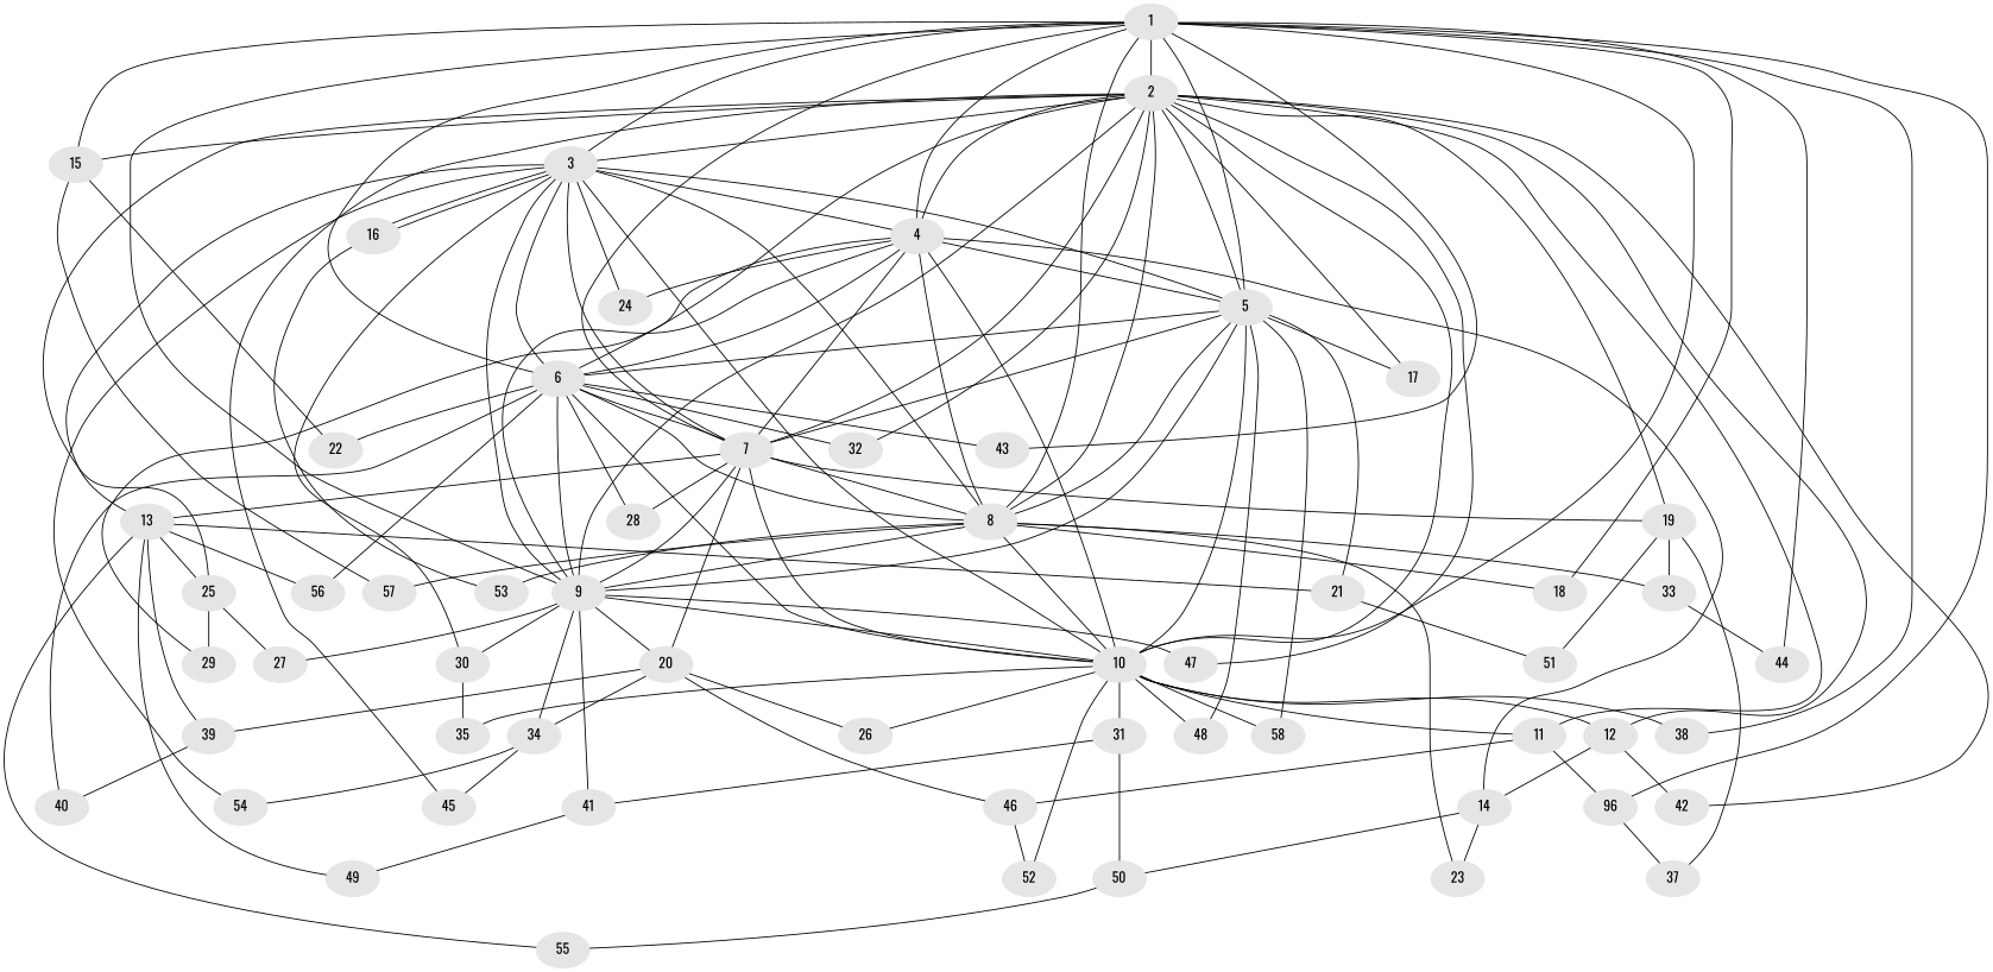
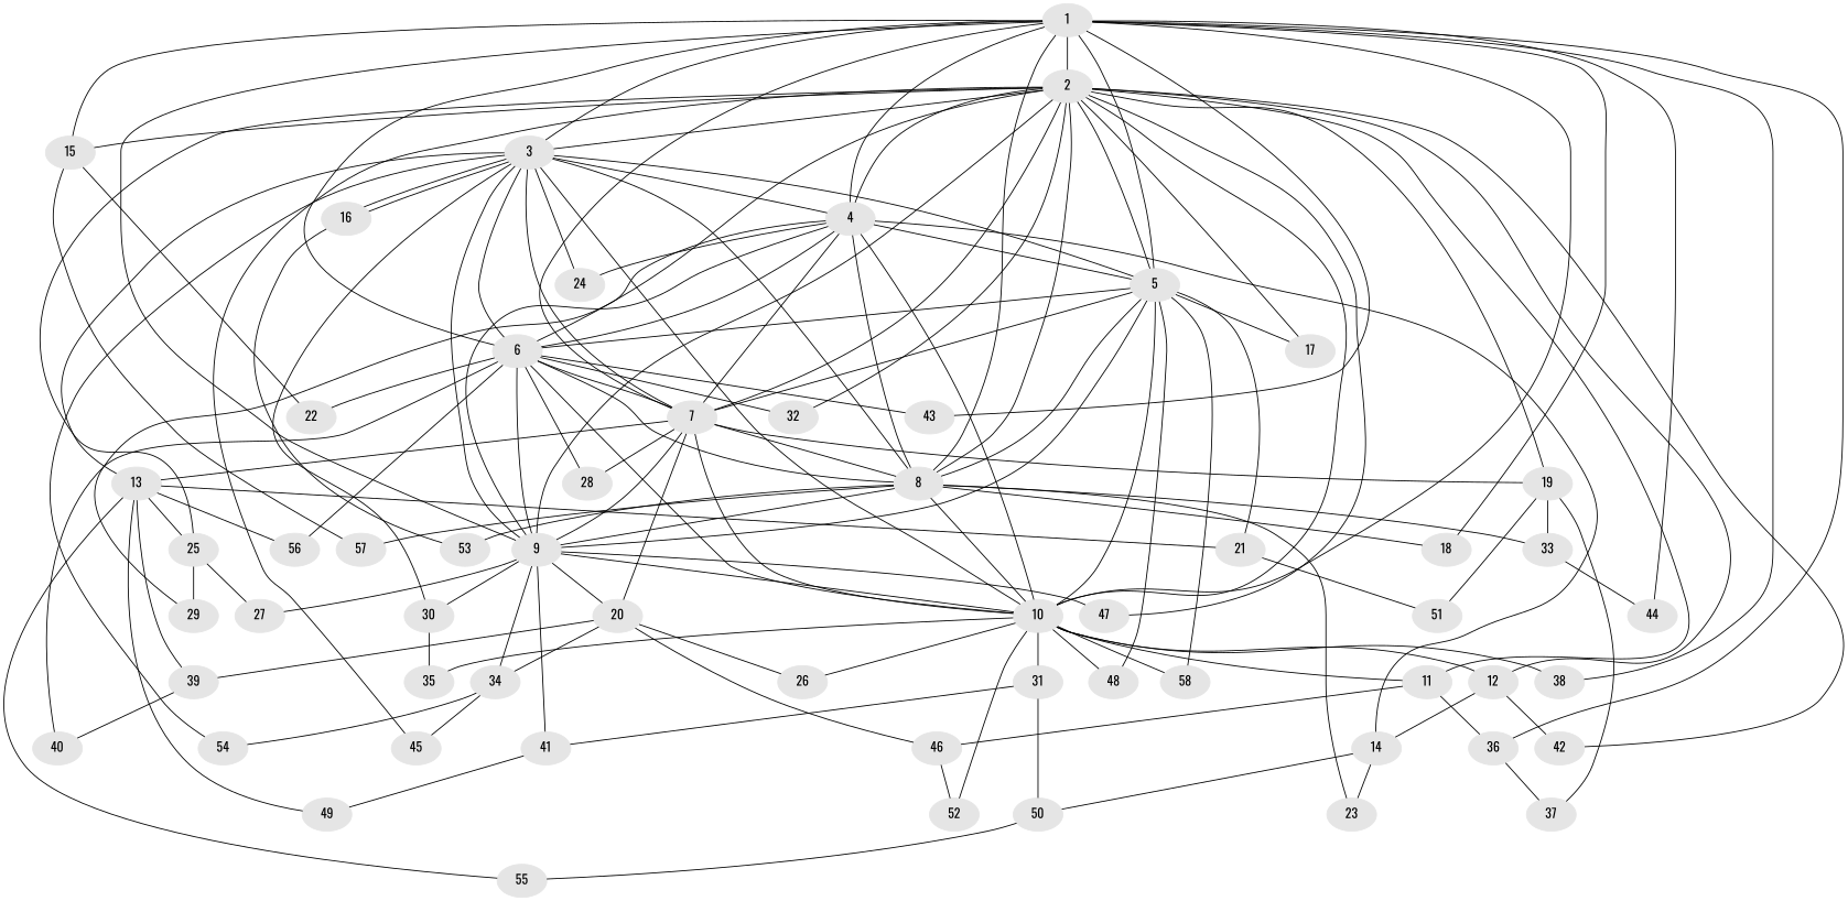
  graph {
    fontname=Oswald
    node [color=gray90 fontname=Oswald style=filled]
    edge [fontname=Oswald]
    1
    2
    3
    4
    5
    6
    7
    8
    9
    10
    15
    18
-   36 [label=96]
+   36
    38
    43
    44
    11
    12
    17
    19
    25
    32
    42
    45
    47
    13
    16
    24
    30
    54
    14
    29
    21
    48
    58
    22
    28
    40
    56
    20
    23
    33
    53
    57
    27
    34
    41
    26
    31
    35
    52
    37
    46
    51
    39
    49
    55
    50
    1 -- 2
    1 -- 3
    1 -- 4
    1 -- 5
    1 -- 6
    1 -- 7
    1 -- 8
    1 -- 9
    1 -- 10
    1 -- 15
    1 -- 18
    1 -- 36
    1 -- 38
    1 -- 43
    1 -- 44
    2 -- 3
    2 -- 4
    2 -- 5
    2 -- 6
    2 -- 7
    2 -- 8
    2 -- 9
    2 -- 10
    2 -- 15
    2 -- 11
    2 -- 12
    2 -- 17
    2 -- 19
    2 -- 25
    2 -- 32
    2 -- 42
    2 -- 45
    2 -- 47
    3 -- 4
    3 -- 5
    3 -- 6
    3 -- 7
    3 -- 8
    3 -- 9
    3 -- 10
    3 -- 13
    3 -- 16
    3 -- 16
    3 -- 24
    3 -- 30
    3 -- 54
    4 -- 5
    4 -- 6
    4 -- 7
    4 -- 8
    4 -- 9
    4 -- 10
    4 -- 24
    4 -- 14
    4 -- 29
    5 -- 6
    5 -- 7
    5 -- 8
    5 -- 9
    5 -- 10
    5 -- 17
    5 -- 21
    5 -- 48
    5 -- 58
    6 -- 7
    6 -- 8
    6 -- 9
    6 -- 10
    6 -- 43
    6 -- 32
    6 -- 22
    6 -- 28
    6 -- 40
    6 -- 56
    7 -- 8
    7 -- 9
    7 -- 10
    7 -- 19
    7 -- 13
    7 -- 28
    7 -- 20
    8 -- 9
    8 -- 10
    8 -- 18
    8 -- 23
    8 -- 33
    8 -- 53
    8 -- 57
    9 -- 10
    9 -- 47
    9 -- 30
    9 -- 20
    9 -- 27
    9 -- 34
    9 -- 41
    10 -- 38
    10 -- 11
    10 -- 12
    10 -- 48
    10 -- 58
    10 -- 26
    10 -- 31
    10 -- 35
    10 -- 52
    15 -- 22
    15 -- 57
    36 -- 37
    11 -- 36
    11 -- 46
    12 -- 42
    12 -- 14
    19 -- 33
    19 -- 37
    19 -- 51
    25 -- 29
    25 -- 27
    13 -- 25
    13 -- 21
    13 -- 56
    13 -- 39
    13 -- 49
    13 -- 55
    16 -- 53
    30 -- 35
    14 -- 23
    14 -- 50
    21 -- 51
    20 -- 34
    20 -- 26
    20 -- 46
    20 -- 39
    33 -- 44
    34 -- 45
    34 -- 54
    41 -- 49
    31 -- 41
    31 -- 50
    46 -- 52
    39 -- 40
    50 -- 55
  }
